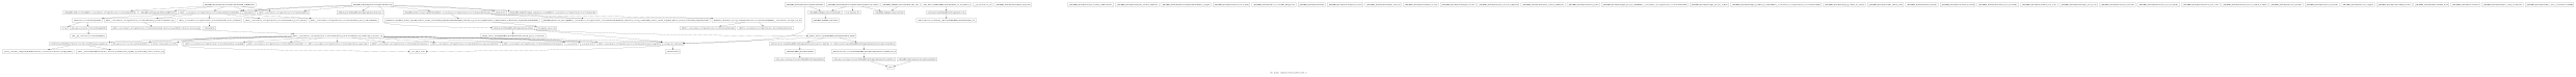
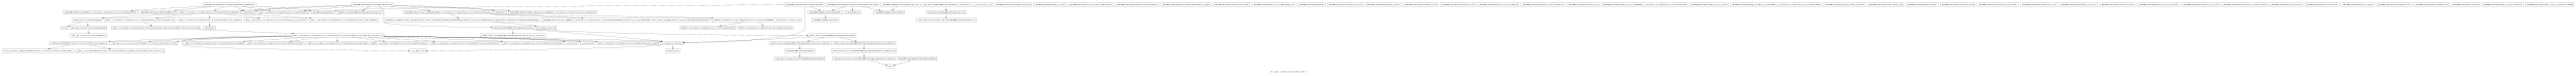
  digraph {
    fontname="Source Code Pro"
    label="Call graph: compute_erotate_sphere_atom.ll"
    node [fontname="Source Code Pro" shape=record]
    edge [fontname="Source Code Pro"]
    n1 [label="{_ZN9LAMMPS_NS24ComputeErotateSphereAtomC2EPNS_6LAMMPSEiPPc}"]
    n2 [label="{_ZN9LAMMPS_NS7ComputeC2EPNS_6LAMMPSEiPPc}"]
    n3 [label="{_ZNSt7__cxx1112basic_stringIcSt11char_traitsIcESaIcEEC2IS3_EEPKcRKS3_}"]
+   n4 [label="{_ZN9LAMMPS_NS7ComputeD2Ev}"]
    n5 [label="{_ZNSaIcED1Ev}"]
    n6 [label="{_ZN9LAMMPS_NS5Error3allERKNSt7__cxx1112basic_stringIcSt11char_traitsIcESaIcEEEiS8_}"]
    n7 [label="{_ZNSt7__cxx1112basic_stringIcSt11char_traitsIcESaIcEED1Ev}"]
    n8 [label="{_ZNSaIcEC1Ev}"]
    n9 [label="{_ZNSt7__cxx1112basic_stringIcSt11char_traitsIcESaIcEE13_M_local_dataEv}"]
    n10 [label="{_ZNSt7__cxx1112basic_stringIcSt11char_traitsIcESaIcEE12_Alloc_hiderC1EPcRKS3_}"]
    n11 [label="{_ZNSt11char_traitsIcE6lengthEPKc}"]
    n12 [label="{_ZNSt7__cxx1112basic_stringIcSt11char_traitsIcESaIcEE12_M_constructIPKcEEvT_S8_}"]
    n13 [label="{_ZNSt7__cxx1112basic_stringIcSt11char_traitsIcESaIcEE12_Alloc_hiderD2Ev}"]
    n14 [label="{_ZN9__gnu_cxx11char_traitsIcE6lengthEPKc}"]
    n15 [label="{strlen}"]
    n16 [label="{_ZNSt7__cxx1112basic_stringIcSt11char_traitsIcESaIcEE16_M_construct_auxIPKcEEvT_S8_St12__false_type}"]
    n17 [label="{_ZNSaIcED2Ev}"]
    n18 [label="{_ZNSt7__cxx1112basic_stringIcSt11char_traitsIcESaIcEE12_M_constructIPKcEEvT_S8_St20forward_iterator_tag}"]
    n19 [label="{__clang_call_terminate}"]
    n20 [label="{__cxa_begin_catch}"]
    n21 [label="{_ZN9__gnu_cxx17__is_null_pointerIKcEEbPT_}"]
    n22 [label="{_ZSt19__throw_logic_errorPKc}"]
    n23 [label="{_ZSt8distanceIPKcENSt15iterator_traitsIT_E15difference_typeES3_S3_}"]
    n24 [label="{_ZNSt7__cxx1112basic_stringIcSt11char_traitsIcESaIcEE9_M_createERmm}"]
    n25 [label="{_ZNSt7__cxx1112basic_stringIcSt11char_traitsIcESaIcEE7_M_dataEPc}"]
    n26 [label="{_ZNSt7__cxx1112basic_stringIcSt11char_traitsIcESaIcEE11_M_capacityEm}"]
    n27 [label="{_ZNKSt7__cxx1112basic_stringIcSt11char_traitsIcESaIcEE7_M_dataEv}"]
    n28 [label="{_ZNSt7__cxx1112basic_stringIcSt11char_traitsIcESaIcEE13_S_copy_charsEPcPKcS7_}"]
    n29 [label="{_ZNSt7__cxx1112basic_stringIcSt11char_traitsIcESaIcEE10_M_disposeEv}"]
    n30 [label="{__cxa_rethrow}"]
    n31 [label="{__cxa_end_catch}"]
    n32 [label="{_ZNSt7__cxx1112basic_stringIcSt11char_traitsIcESaIcEE13_M_set_lengthEm}"]
    n33 [label="{_ZSt9terminatev}"]
    n34 [label="{_ZSt19__iterator_categoryIPKcENSt15iterator_traitsIT_E17iterator_categoryERKS3_}"]
    n35 [label="{_ZSt10__distanceIPKcENSt15iterator_traitsIT_E15difference_typeES3_S3_St26random_access_iterator_tag}"]
    n36 [label="{_ZN9__gnu_cxx11char_traitsIcE2eqERKcS3_}"]
    n37 [label="{_ZNSt6vectorIPN9LAMMPS_NS7ComputeESaIS2_EED2Ev}"]
    n38 [label="{_ZNSt12_Vector_baseIPN9LAMMPS_NS7ComputeESaIS2_EE19_M_get_Tp_allocatorEv}"]
    n39 [label="{_ZNSt12_Vector_baseIPN9LAMMPS_NS7ComputeESaIS2_EED2Ev}"]
    n40 [label="{_ZSt8_DestroyIPPN9LAMMPS_NS7ComputeES2_EvT_S4_RSaIT0_E}"]
    n41 [label="{_ZSt8_DestroyIPPN9LAMMPS_NS7ComputeEEvT_S4_}"]
    n42 [label="{_ZNSt12_Vector_baseIPN9LAMMPS_NS7ComputeESaIS2_EE12_Vector_implD2Ev}"]
    n43 [label="{_ZNSt12_Vector_baseIPN9LAMMPS_NS7ComputeESaIS2_EE13_M_deallocateEPS2_m}"]
    n44 [label="{_ZNSt12_Destroy_auxILb1EE9__destroyIPPN9LAMMPS_NS7ComputeEEEvT_S6_}"]
    n45 [label="{_ZNSaIPN9LAMMPS_NS7ComputeEED2Ev}"]
    n46 [label="{_ZNSt16allocator_traitsISaIPN9LAMMPS_NS7ComputeEEE10deallocateERS3_PS2_m}"]
    n47 [label="{__gxx_personality_v0}"]
    n48 [label="{_ZN9LAMMPS_NS24ComputeErotateSphereAtomD2Ev}"]
    n49 [label="{_ZN9LAMMPS_NS6Memory7destroyIdEEvRPT_}"]
    n50 [label="{_ZN9LAMMPS_NS6Memory5sfreeEPv}"]
    n51 [label="{_ZN9LAMMPS_NS24ComputeErotateSphereAtomD0Ev}"]
    n52 [label="{_ZdlPv}"]
    n53 [label="{_ZN9LAMMPS_NS24ComputeErotateSphereAtom4initEv}"]
    n54 [label="{_ZNK9LAMMPS_NS6Modify20get_compute_by_styleERKNSt7__cxx1112basic_stringIcSt11char_traitsIcESaIcEEE}"]
    n55 [label="{_ZNKSt6vectorIPN9LAMMPS_NS7ComputeESaIS2_EE4sizeEv}"]
    n56 [label="{_ZN9LAMMPS_NS5Error7warningIJRPcEEEvRKNSt7__cxx1112basic_stringIcSt11char_traitsIcESaIcEEEiSB_DpOT_}"]
    n57 [label="{_ZN3fmt6v9_lmp17basic_string_viewIcEC2ISt11char_traitsIcESaIcEEERKNSt7__cxx1112basic_stringIcT_T0_EE}"]
    n58 [label="{_ZN3fmt6v9_lmp16make_format_argsINS0_20basic_format_contextINS0_8appenderEcEEJRPcEEENS0_16format_arg_storeIT_JDpNSt9remove_cvINSt16remove_referenceIT0_E4typeEE4typeEEEEDpOSB_}"]
    n59 [label="{_ZN9LAMMPS_NS5Error8_warningERKNSt7__cxx1112basic_stringIcSt11char_traitsIcESaIcEEEiN3fmt6v9_lmp17basic_string_viewIcEENSA_17basic_format_argsINSA_20basic_format_contextINSA_8appenderEcEEEE}"]
    n60 [label="{_ZNKSt7__cxx1112basic_stringIcSt11char_traitsIcESaIcEE4dataEv}"]
    n61 [label="{_ZNKSt7__cxx1112basic_stringIcSt11char_traitsIcESaIcEE4sizeEv}"]
    n62 [label="{llvm.memcpy.p0.p0.i64}"]
    n63 [label="{_ZN9LAMMPS_NS7Compute15compute_pergridEv}"]
+   n64 [label="{_ZN9LAMMPS_NS7Compute10set_arraysEi}"]
    n65 [label="{_ZN9LAMMPS_NS7Compute17pack_forward_commEiPiPdiS1_}"]
    n66 [label="{_ZN9LAMMPS_NS7Compute19unpack_forward_commEiiPd}"]
    n67 [label="{_ZN9LAMMPS_NS24ComputeErotateSphereAtom15compute_peratomEv}"]
    n68 [label="{llvm.fmuladd.f64}"]
    n69 [label="{_ZN9LAMMPS_NS6Memory7smallocElPKc}"]
    n70 [label="{_ZN9LAMMPS_NS6Memory6createIdEEPT_RS3_iPKc}"]
    n71 [label="{_ZN9LAMMPS_NS24ComputeErotateSphereAtom12memory_usageEv}"]
    n72 [label="{_ZN9LAMMPS_NS7Compute15reset_extra_dofEv}"]
    n73 [label="{_ZN9LAMMPS_NS7Compute9init_listEiPNS_9NeighListE}"]
    n74 [label="{_ZN9LAMMPS_NS7Compute5setupEv}"]
    n75 [label="{_ZN9LAMMPS_NS7Compute14compute_scalarEv}"]
    n76 [label="{_ZN9LAMMPS_NS7Compute14compute_vectorEv}"]
    n77 [label="{_ZN9LAMMPS_NS7Compute13compute_arrayEv}"]
    n78 [label="{_ZN9LAMMPS_NS7Compute13compute_localEv}"]
    n79 [label="{_ZN9__gnu_cxx13new_allocatorIPN9LAMMPS_NS7ComputeEED2Ev}"]
    n80 [label="{_ZN9__gnu_cxx13new_allocatorIPN9LAMMPS_NS7ComputeEE10deallocateEPS3_m}"]
    n81 [label="{_ZN9LAMMPS_NS7Compute17pack_reverse_commEiiPd}"]
    n82 [label="{_ZN9LAMMPS_NS7Compute19unpack_reverse_commEiPiPd}"]
    n83 [label="{_ZN9LAMMPS_NS7Compute10reset_gridEv}"]
    n84 [label="{_ZN9LAMMPS_NS7Compute16get_grid_by_nameERKNSt7__cxx1112basic_stringIcSt11char_traitsIcESaIcEEERi}"]
    n85 [label="{_ZN9LAMMPS_NS7Compute17get_grid_by_indexEi}"]
    n86 [label="{_ZN9LAMMPS_NS7Compute20get_griddata_by_nameEiRKNSt7__cxx1112basic_stringIcSt11char_traitsIcESaIcEEERi}"]
    n87 [label="{_ZN9LAMMPS_NS7Compute21get_griddata_by_indexEi}"]
    n88 [label="{_ZN9LAMMPS_NS7Compute14dof_remove_preEv}"]
    n89 [label="{_ZN9LAMMPS_NS7Compute10dof_removeEi}"]
    n90 [label="{_ZN9LAMMPS_NS7Compute11remove_biasEiPd}"]
    n91 [label="{_ZN9LAMMPS_NS7Compute15remove_bias_thrEiPdS1_}"]
    n92 [label="{_ZN9LAMMPS_NS7Compute15remove_bias_allEv}"]
    n93 [label="{_ZN9LAMMPS_NS7Compute16reapply_bias_allEv}"]
    n94 [label="{_ZN9LAMMPS_NS7Compute12restore_biasEiPd}"]
    n95 [label="{_ZN9LAMMPS_NS7Compute16restore_bias_thrEiPdS1_}"]
    n96 [label="{_ZN9LAMMPS_NS7Compute16restore_bias_allEv}"]
    n97 [label="{_ZN9LAMMPS_NS7Compute23reset_extra_compute_fixEPKc}"]
    n98 [label="{_ZN9LAMMPS_NS7Compute11lock_enableEv}"]
    n99 [label="{_ZN9LAMMPS_NS7Compute12lock_disableEv}"]
    n100 [label="{_ZN9LAMMPS_NS7Compute11lock_lengthEv}"]
    n101 [label="{_ZN9LAMMPS_NS7Compute4lockEPNS_3FixEll}"]
    n102 [label="{_ZN9LAMMPS_NS7Compute6unlockEPNS_3FixE}"]
    n103 [label="{_ZN9LAMMPS_NS7Compute7refreshEv}"]
    n104 [label="{_ZN9LAMMPS_NS7Compute19pair_setup_callbackEii}"]
    n105 [label="{_ZN9LAMMPS_NS7Compute19pair_tally_callbackEiiiidddddd}"]
    n1 -> n2
    n1 -> n3
+   n1 -> n4
    n1 -> n5
    n1 -> n6
    n1 -> n7
    n3 -> n9
    n3 -> n10
    n3 -> n11
    n3 -> n12
    n3 -> n13
    n11 -> n14
    n11 -> n15
    n12 -> n16
    n13 -> n17
    n14 -> n36
    n16 -> n18
    n18 -> n19
    n18 -> n20
    n18 -> n21
    n18 -> n22
    n18 -> n23
    n18 -> n24
    n18 -> n25
    n18 -> n26
    n18 -> n27
    n18 -> n28
    n18 -> n29
    n18 -> n30
    n18 -> n31
    n18 -> n32
    n19 -> n20
    n19 -> n33
    n23 -> n34
    n23 -> n35
    n37 -> n19
    n37 -> n38
    n37 -> n39
    n39 -> n19
    n39 -> n42
    n39 -> n43
    n40 -> n41
    n41 -> n44
    n42 -> n45
    n43 -> n46
    n45 -> n79
    n46 -> n80
+   n48 -> n4
    n48 -> n19
    n48 -> n49
    n49 -> n50
    n51 -> n52
    n53 -> n3
    n53 -> n5
    n53 -> n7
    n53 -> n8
    n53 -> n37
    n53 -> n54
    n53 -> n55
    n53 -> n56
    n56 -> n57
    n56 -> n58
    n56 -> n59
    n57 -> n60
    n57 -> n61
    n58 -> n62
    n67 -> n49
    n67 -> n68
    n67 -> n69
    n70 -> n69
    n80 -> n52
  }
